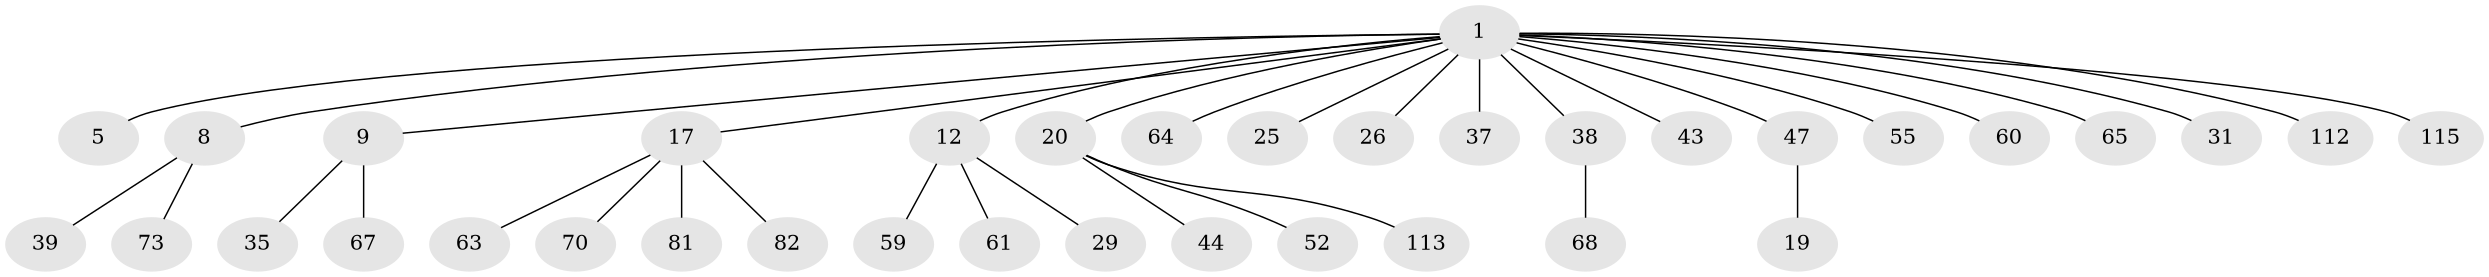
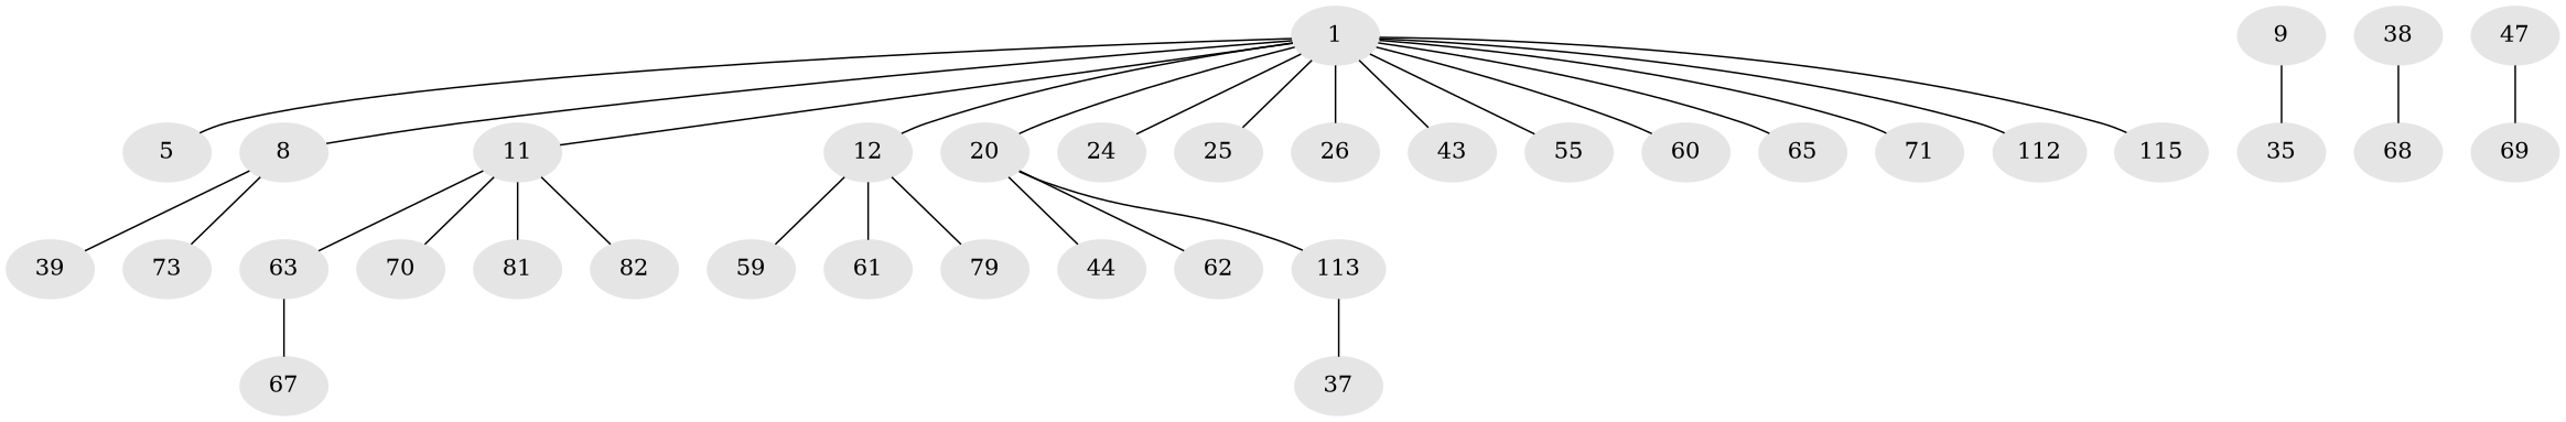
  graph {
    node [color=gray90 style=filled]
    1 [super="+2+7+3"]
    5
    8 [super="+18+23"]
    9 [super="+19+31+22"]
-   11 [super="+30+28+56+15+74" label=17]
+   11 [super="+30+28+56+15+74"]
    12 [super="+29+46+13"]
    20 [super="+34+48"]
-   24 [super="+116" label=64]
+   24 [super="+116"]
    25
    26 [super="+120"]
    37 [super="+94+50"]
    38 [super="+62+92"]
    43
    47 [super="+51+84+53"]
    55
    60 [super="+106"]
    65
-   71 [super="+102+100" label=31]
+   71 [super="+102+100"]
    112 [super="+123"]
    115
    39
    73 [super="+97"]
    35
    67
    63
    70 [super="+85"]
    81 [super="+98"]
    82
    59
    61 [super="+77"]
-   79 [super="+119" label=29]
+   79 [super="+119"]
    44 [super="+75"]
-   52
+   52 [label=62]
    113
    68 [super="+104"]
-   69 [label=19]
+   69
    1 -- 5
    1 -- 8
-   1 -- 9
    1 -- 11
    1 -- 12
    1 -- 20
    1 -- 24
    1 -- 25
    1 -- 26
-   1 -- 37
-   1 -- 38
+   113 -- 37
    1 -- 43
-   1 -- 47
    1 -- 55
    1 -- 60
    1 -- 65
    1 -- 71
    1 -- 112
    1 -- 115
    8 -- 39
    8 -- 73
    9 -- 35
-   9 -- 67
+   63 -- 67
    11 -- 63
    11 -- 70
    11 -- 81
    11 -- 82
    12 -- 59
    12 -- 61
    12 -- 79
    20 -- 44
    20 -- 52
    20 -- 113
    38 -- 68
    47 -- 69
  }
